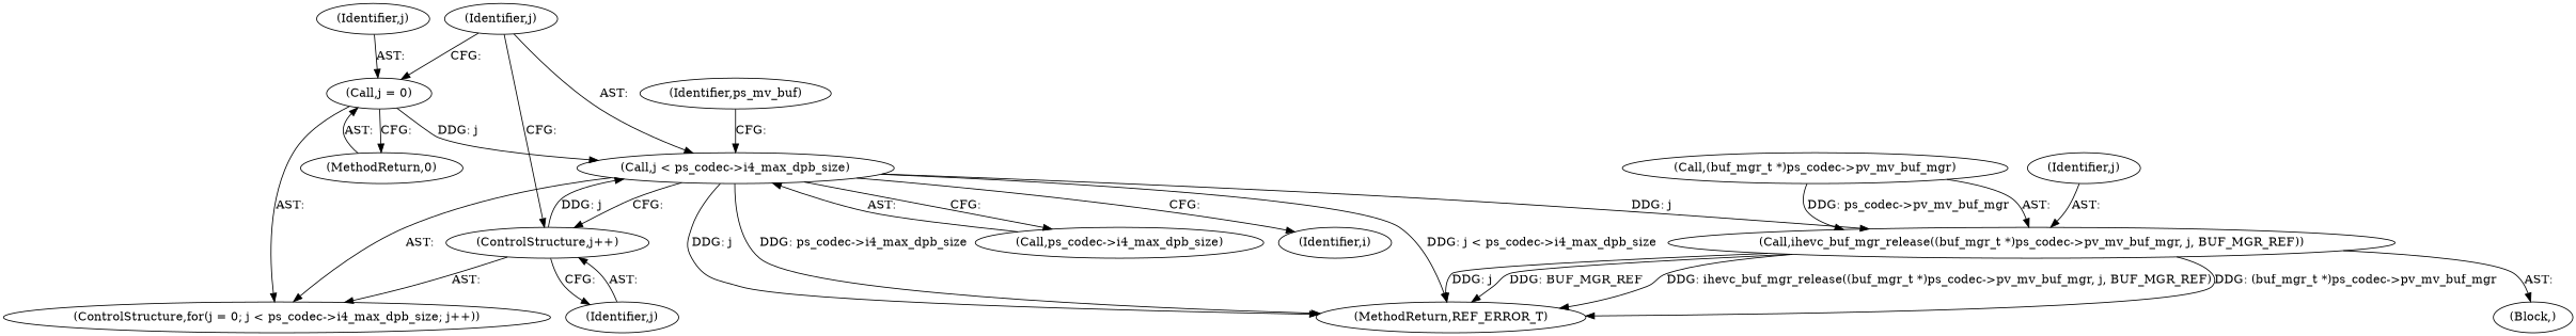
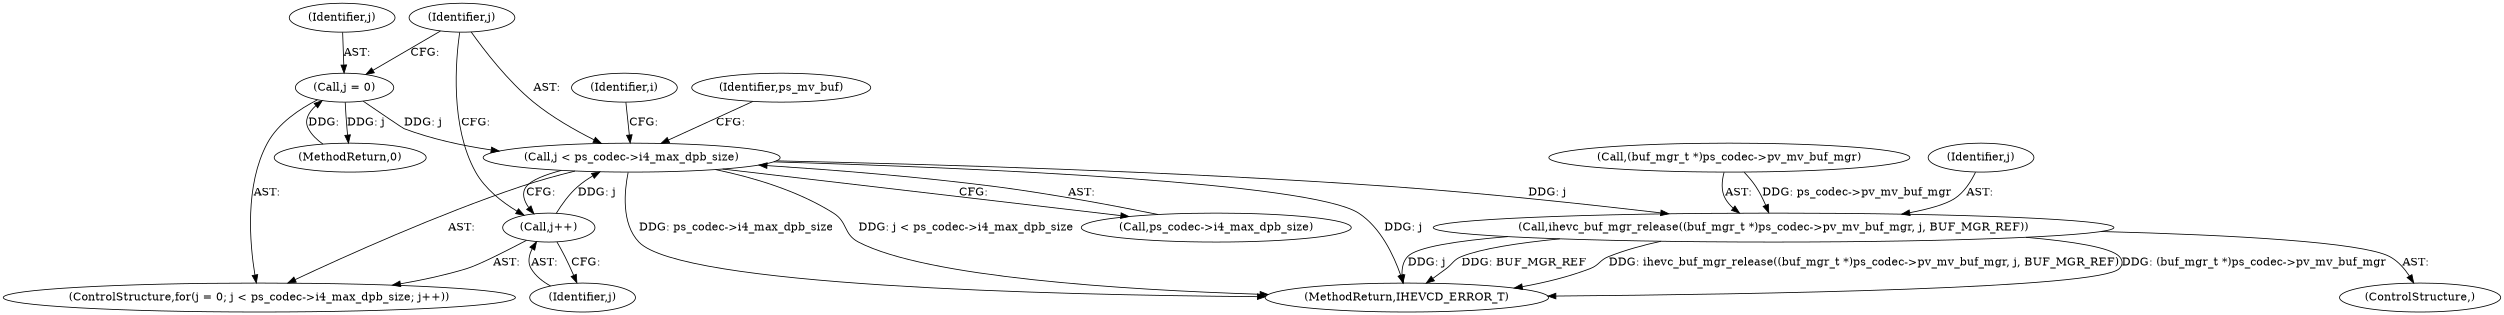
  digraph {
    n1 [label="(Call,j < ps_codec->i4_max_dpb_size)"]
-   n2 [label="(ControlStructure,j++)"]
+   n2 [label="(Call,j++)"]
    n3 [label="(Call,ihevc_buf_mgr_release((buf_mgr_t *)ps_codec->pv_mv_buf_mgr, j, BUF_MGR_REF))"]
    n4 [label="(ControlStructure,for(j = 0; j < ps_codec->i4_max_dpb_size; j++))"]
-   n5 [label="(MethodReturn,REF_ERROR_T)"]
+   n5 [label="(MethodReturn,IHEVCD_ERROR_T)"]
    n6 [label="(Call,ps_codec->i4_max_dpb_size)"]
    n7 [label="(Identifier,j)"]
-   n8 [label="(Block,)"]
+   n8 [label="(ControlStructure,)"]
    n9 [label="(Call,j = 0)"]
    n10 [label="(MethodReturn,0)"]
    n11 [label="(Identifier,j)"]
    n12 [label="(Identifier,j)"]
    n13 [label="(Identifier,j)"]
    n14 [label="(Identifier,i)"]
    n15 [label="(Identifier,ps_mv_buf)"]
    n16 [label="(Call,(buf_mgr_t *)ps_codec->pv_mv_buf_mgr)"]
    n1 -> n2 [label="CFG: "]
    n1 -> n3 [label="DDG: j"]
    n1 -> n4 [label="AST: "]
    n1 -> n5 [label="DDG: j"]
    n1 -> n5 [label="DDG: ps_codec->i4_max_dpb_size"]
    n1 -> n5 [label="DDG: j < ps_codec->i4_max_dpb_size"]
    n1 -> n6 [label="CFG: "]
    n2 -> n1 [label="DDG: j"]
    n2 -> n4 [label="AST: "]
    n2 -> n7 [label="CFG: "]
    n3 -> n5 [label="DDG: ihevc_buf_mgr_release((buf_mgr_t *)ps_codec->pv_mv_buf_mgr, j, BUF_MGR_REF)"]
    n3 -> n5 [label="DDG: (buf_mgr_t *)ps_codec->pv_mv_buf_mgr"]
    n3 -> n5 [label="DDG: j"]
    n3 -> n5 [label="DDG: BUF_MGR_REF"]
    n3 -> n8 [label="AST: "]
    n6 -> n1 [label="AST: "]
    n7 -> n2 [label="AST: "]
    n9 -> n1 [label="DDG: j"]
    n9 -> n4 [label="AST: "]
-   n9 -> n10 [label="CFG: "]
-   n10 -> n9 [label="AST: "]
+   n9 -> n10 [label="DDG: j"]
+   n10 -> n9 [label="DDG: "]
    n11 -> n1 [label="AST: "]
    n11 -> n2 [label="CFG: "]
    n11 -> n9 [label="CFG: "]
    n12 -> n9 [label="AST: "]
    n13 -> n3 [label="AST: "]
-   n1 -> n14 [label="CFG: "]
+   n14 -> n1 [label="CFG: "]
    n15 -> n1 [label="CFG: "]
    n16 -> n3 [label="AST: "]
    n16 -> n3 [label="DDG: ps_codec->pv_mv_buf_mgr"]
  }
